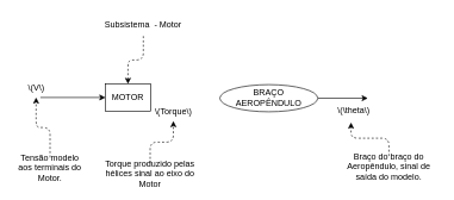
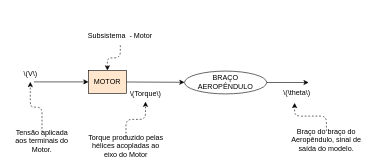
  <mxCell id="0" />
  <mxCell id="1" parent="0" />
  <mxCell id="2" value="\(V\)" style="text;html=1;align=center;verticalAlign=middle;resizable=0;points=[];autosize=1;strokeColor=none;fillColor=none;" parent="1" vertex="1"><mxGeometry x="29" y="109" width="42" height="27" as="geometry" /></mxCell>
- <mxCell id="4" value="MOTOR" style="rounded=0;whiteSpace=wrap;html=1;" parent="1" vertex="1"><mxGeometry x="147" y="117" width="63" height="38" as="geometry" /></mxCell>
+ <mxCell id="3" value="" style="edgeStyle=none;html=1;" edge="1" parent="1" source="4" target="7"><mxGeometry relative="1" as="geometry" /></mxCell>
+ <mxCell id="4" value="MOTOR" style="rounded=0;whiteSpace=wrap;html=1;fillColor=#ffe6cc;" parent="1" vertex="1"><mxGeometry x="147" y="117" width="63" height="38" as="geometry" /></mxCell>
  <mxCell id="5" value="\(\theta\)" style="text;html=1;align=center;verticalAlign=middle;resizable=0;points=[];autosize=1;strokeColor=none;fillColor=none;" parent="1" vertex="1"><mxGeometry x="462" y="141" width="64" height="27" as="geometry" /></mxCell>
  <mxCell id="6" style="edgeStyle=none;html=1;" edge="1" parent="1" source="7"><mxGeometry relative="1" as="geometry"><mxPoint x="514" y="137" as="targetPoint" /></mxGeometry></mxCell>
  <mxCell id="7" value="BRAÇO AEROPÊNDULO" style="ellipse;whiteSpace=wrap;html=1;" vertex="1" parent="1"><mxGeometry x="307" y="118" width="137" height="38" as="geometry" /></mxCell>
  <mxCell id="8" value="" style="endArrow=classic;html=1;entryX=0;entryY=0.5;entryDx=0;entryDy=0;" edge="1" parent="1" target="4"><mxGeometry width="50" height="50" relative="1" as="geometry"><mxPoint x="56" y="136" as="sourcePoint" /><mxPoint x="259" y="121" as="targetPoint" /></mxGeometry></mxCell>
  <mxCell id="9" value="\(Torque\)" style="text;html=1;align=center;verticalAlign=middle;resizable=0;points=[];autosize=1;strokeColor=none;fillColor=none;" vertex="1" parent="1"><mxGeometry x="207" y="142" width="70" height="27" as="geometry" /></mxCell>
  <mxCell id="10" style="edgeStyle=orthogonalEdgeStyle;html=1;dashed=1;" edge="1" parent="1" source="11" target="4"><mxGeometry relative="1" as="geometry" /></mxCell>
- <mxCell id="11" value="Subsistema&amp;nbsp; - Motor" style="text;html=1;strokeColor=none;fillColor=none;align=center;verticalAlign=middle;whiteSpace=wrap;rounded=0;" vertex="1" parent="1"><mxGeometry x="132" y="20" width="136" height="30" as="geometry" /></mxCell>
+ <mxCell id="11" value="Subsistema&amp;nbsp; - Motor" style="text;html=1;strokeColor=none;fillColor=none;align=center;verticalAlign=middle;whiteSpace=wrap;rounded=0;" vertex="1" parent="1"><mxGeometry x="132" y="45" width="136" height="30" as="geometry" /></mxCell>
  <mxCell id="12" style="edgeStyle=orthogonalEdgeStyle;html=1;dashed=1;" edge="1" parent="1" source="13" target="2"><mxGeometry relative="1" as="geometry" /></mxCell>
- <mxCell id="13" value="Tensão modelo aos terminais do Motor." style="text;html=1;strokeColor=none;fillColor=none;align=center;verticalAlign=middle;whiteSpace=wrap;rounded=0;" vertex="1" parent="1"><mxGeometry x="20" y="220" width="99" height="30" as="geometry" /></mxCell>
+ <mxCell id="13" value="Tensão aplicada aos terminais do Motor." style="text;html=1;strokeColor=none;fillColor=none;align=center;verticalAlign=middle;whiteSpace=wrap;rounded=0;" vertex="1" parent="1"><mxGeometry x="20" y="220" width="99" height="30" as="geometry" /></mxCell>
  <mxCell id="14" style="edgeStyle=orthogonalEdgeStyle;html=1;dashed=1;" edge="1" parent="1" source="15" target="9"><mxGeometry relative="1" as="geometry"><mxPoint x="236" y="182" as="targetPoint" /></mxGeometry></mxCell>
- <mxCell id="15" value="Torque produzido pelas hélices sinal ao eixo do Motor&lt;br&gt;" style="text;html=1;strokeColor=none;fillColor=none;align=center;verticalAlign=middle;whiteSpace=wrap;rounded=0;" vertex="1" parent="1"><mxGeometry x="140" y="228" width="139" height="30" as="geometry" /></mxCell>
+ <mxCell id="15" value="Torque produzido pelas hélices acopladas ao eixo do Motor&lt;br&gt;" style="text;html=1;strokeColor=none;fillColor=none;align=center;verticalAlign=middle;whiteSpace=wrap;rounded=0;" vertex="1" parent="1"><mxGeometry x="140" y="228" width="139" height="30" as="geometry" /></mxCell>
  <mxCell id="16" style="edgeStyle=orthogonalEdgeStyle;html=1;dashed=1;entryX=0.445;entryY=1.111;entryDx=0;entryDy=0;entryPerimeter=0;" edge="1" parent="1" source="17" target="5"><mxGeometry relative="1" as="geometry"><mxPoint x="490" y="151" as="targetPoint" /></mxGeometry></mxCell>
  <mxCell id="17" value="Braço do braço do Aeropêndulo, sinal de saída do modelo." style="text;html=1;strokeColor=none;fillColor=none;align=center;verticalAlign=middle;whiteSpace=wrap;rounded=0;" vertex="1" parent="1"><mxGeometry x="474" y="218" width="139" height="30" as="geometry" /></mxCell>
